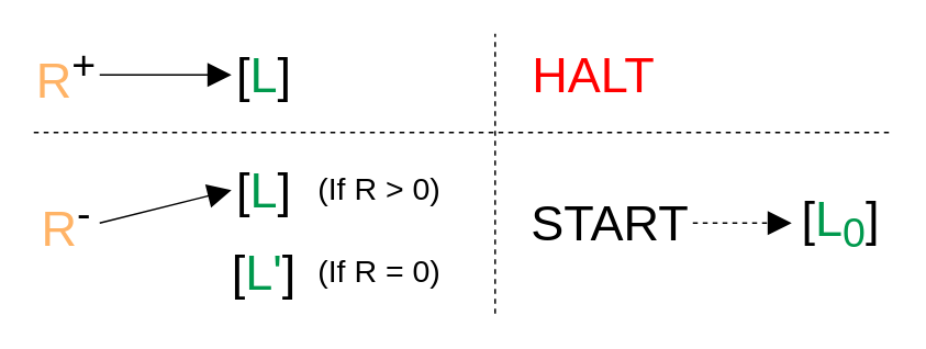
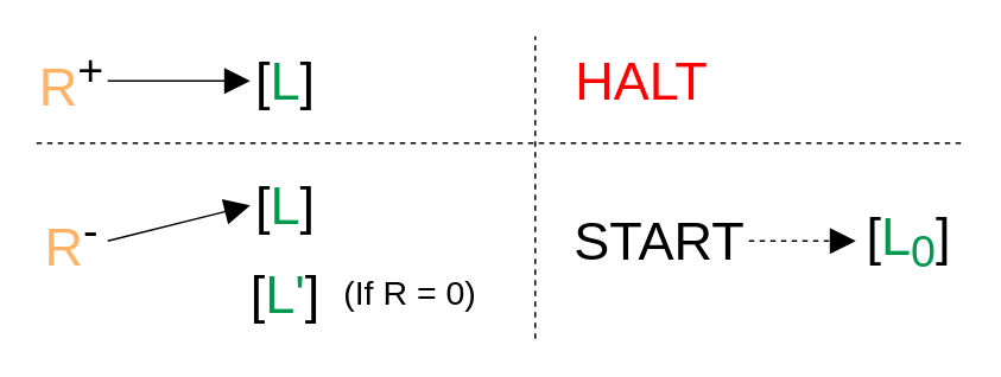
  <mxCell id="0" />
  <mxCell id="1" parent="0" />
  <mxCell id="2" style="edgeStyle=none;html=1;exitX=1;exitY=0.5;exitDx=0;exitDy=0;entryX=0;entryY=0.5;entryDx=0;entryDy=0;fontSize=30;endArrow=block;endFill=1;endSize=12;" parent="1" source="3" target="4" edge="1"><mxGeometry relative="1" as="geometry" /></mxCell>
  <mxCell id="3" value="&lt;font color=&quot;#ffb366&quot;&gt;R&lt;/font&gt;&lt;sup&gt;+&lt;/sup&gt;" style="text;html=1;strokeColor=none;fillColor=none;align=center;verticalAlign=middle;whiteSpace=wrap;rounded=0;fontSize=30;" parent="1" vertex="1"><mxGeometry x="20" y="20" width="40" height="50" as="geometry" /></mxCell>
  <mxCell id="4" value="[&lt;font color=&quot;#00994d&quot;&gt;L&lt;/font&gt;]" style="text;html=1;strokeColor=none;fillColor=none;align=center;verticalAlign=middle;whiteSpace=wrap;rounded=0;fontSize=30;" parent="1" vertex="1"><mxGeometry x="140" y="20" width="40" height="50" as="geometry" /></mxCell>
  <mxCell id="5" style="edgeStyle=none;html=1;exitX=1;exitY=0.5;exitDx=0;exitDy=0;entryX=0;entryY=0.5;entryDx=0;entryDy=0;fontSize=30;endArrow=block;endFill=1;endSize=12;" parent="1" source="6" target="7" edge="1"><mxGeometry relative="1" as="geometry" /></mxCell>
  <mxCell id="6" value="&lt;font color=&quot;#ffb366&quot;&gt;R&lt;/font&gt;&lt;sup&gt;-&lt;/sup&gt;" style="text;html=1;strokeColor=none;fillColor=none;align=center;verticalAlign=middle;whiteSpace=wrap;rounded=0;fontSize=30;" parent="1" vertex="1"><mxGeometry x="20" y="110" width="40" height="50" as="geometry" /></mxCell>
  <mxCell id="7" value="[&lt;font color=&quot;#00994d&quot;&gt;L&lt;/font&gt;]" style="text;html=1;strokeColor=none;fillColor=none;align=center;verticalAlign=middle;whiteSpace=wrap;rounded=0;fontSize=30;" parent="1" vertex="1"><mxGeometry x="140" y="90" width="40" height="50" as="geometry" /></mxCell>
  <mxCell id="8" value="[&lt;font color=&quot;#00994d&quot;&gt;L'&lt;/font&gt;]" style="text;html=1;strokeColor=none;fillColor=none;align=center;verticalAlign=middle;whiteSpace=wrap;rounded=0;fontSize=30;" parent="1" vertex="1"><mxGeometry x="140" y="140" width="40" height="50" as="geometry" /></mxCell>
  <mxCell id="9" value="HALT" style="text;html=1;strokeColor=none;fillColor=none;align=center;verticalAlign=middle;whiteSpace=wrap;rounded=0;fontSize=30;fontColor=#FF0000;" parent="1" vertex="1"><mxGeometry x="320" y="30" width="80" height="30" as="geometry" /></mxCell>
  <mxCell id="10" style="edgeStyle=none;html=1;exitX=1;exitY=0.5;exitDx=0;exitDy=0;entryX=0;entryY=0.5;entryDx=0;entryDy=0;fontSize=30;endArrow=block;endFill=1;endSize=12;dashed=1;" parent="1" source="11" target="12" edge="1"><mxGeometry relative="1" as="geometry" /></mxCell>
  <mxCell id="11" value="START" style="text;html=1;strokeColor=none;fillColor=none;align=center;verticalAlign=middle;whiteSpace=wrap;rounded=0;fontSize=30;" parent="1" vertex="1"><mxGeometry x="320" y="120" width="100" height="30" as="geometry" /></mxCell>
  <mxCell id="12" value="[&lt;font color=&quot;#00994d&quot;&gt;L&lt;sub&gt;0&lt;/sub&gt;&lt;/font&gt;]" style="text;html=1;strokeColor=none;fillColor=none;align=center;verticalAlign=middle;whiteSpace=wrap;rounded=0;fontSize=30;" parent="1" vertex="1"><mxGeometry x="480" y="110" width="60" height="50" as="geometry" /></mxCell>
  <mxCell id="13" value="(If R = 0)" style="text;html=1;strokeColor=none;fillColor=none;align=center;verticalAlign=middle;whiteSpace=wrap;rounded=0;fontSize=19;" parent="1" vertex="1"><mxGeometry x="180" y="150" width="100" height="30" as="geometry" /></mxCell>
- <mxCell id="14" value="(If R &amp;gt; 0)" style="text;html=1;strokeColor=none;fillColor=none;align=center;verticalAlign=middle;whiteSpace=wrap;rounded=0;fontSize=19;" parent="1" vertex="1"><mxGeometry x="180" y="100" width="100" height="30" as="geometry" /></mxCell>
  <mxCell id="15" value="" style="endArrow=none;html=1;fontSize=21;fontColor=#FF0000;endSize=12;dashed=1;" parent="1" edge="1"><mxGeometry width="50" height="50" relative="1" as="geometry"><mxPoint x="300" y="190" as="sourcePoint" /><mxPoint x="300" y="20" as="targetPoint" /></mxGeometry></mxCell>
  <mxCell id="16" value="" style="endArrow=none;html=1;fontSize=21;fontColor=#FF0000;endSize=12;dashed=1;" parent="1" edge="1"><mxGeometry width="50" height="50" relative="1" as="geometry"><mxPoint x="20" y="80" as="sourcePoint" /><mxPoint x="540" y="80" as="targetPoint" /></mxGeometry></mxCell>
